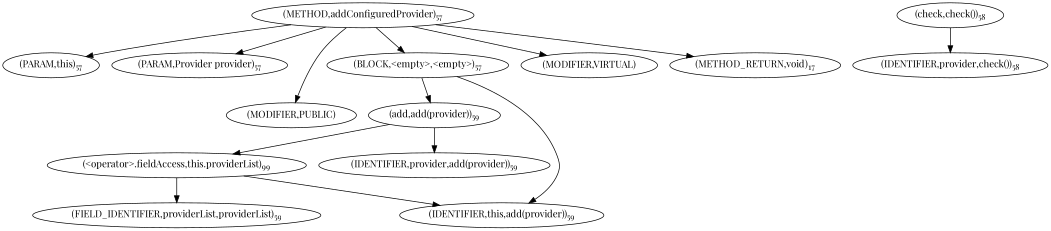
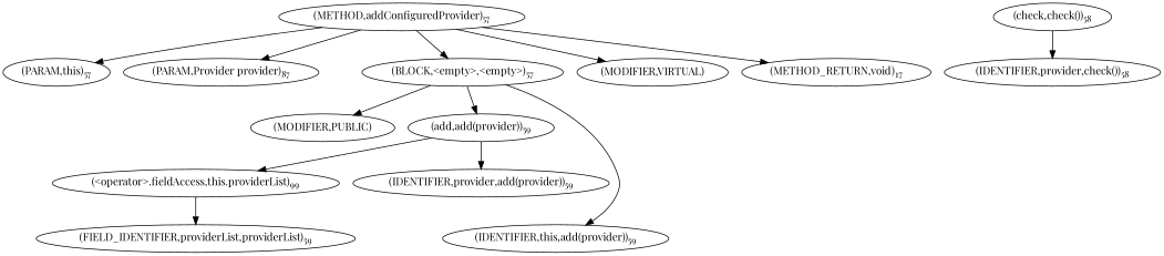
  digraph {
    fontname="Playfair Display"
    node [fontname="Playfair Display"]
    edge [fontname="Playfair Display"]
    n1 [label=<(METHOD,addConfiguredProvider)<SUB>57</SUB>>]
    n2 [label=<(PARAM,this)<SUB>57</SUB>>]
-   n3 [label=<(PARAM,Provider provider)<SUB>57</SUB>>]
+   n3 [label=<(PARAM,Provider provider)<SUB>87</SUB>>]
    n4 [label=<(BLOCK,&lt;empty&gt;,&lt;empty&gt;)<SUB>57</SUB>>]
    n5 [label=<(MODIFIER,PUBLIC)>]
    n6 [label=<(MODIFIER,VIRTUAL)>]
    n7 [label=<(METHOD_RETURN,void)<SUB>17</SUB>>]
    n8 [label=<(add,add(provider))<SUB>59</SUB>>]
    n9 [label=<(IDENTIFIER,this,add(provider))<SUB>59</SUB>>]
    n10 [label=<(check,check())<SUB>58</SUB>>]
    n11 [label=<(IDENTIFIER,provider,check())<SUB>58</SUB>>]
    n12 [label=<(&lt;operator&gt;.fieldAccess,this.providerList)<SUB>99</SUB>>]
    n13 [label=<(IDENTIFIER,provider,add(provider))<SUB>59</SUB>>]
    n14 [label=<(FIELD_IDENTIFIER,providerList,providerList)<SUB>59</SUB>>]
    n1 -> n2
    n1 -> n3
    n1 -> n4
-   n1 -> n5
+   n4 -> n5
    n1 -> n6
    n1 -> n7
    n4 -> n8
    n4 -> n9
    n8 -> n12
    n8 -> n13
    n10 -> n11
-   n12 -> n9
    n12 -> n14
  }
